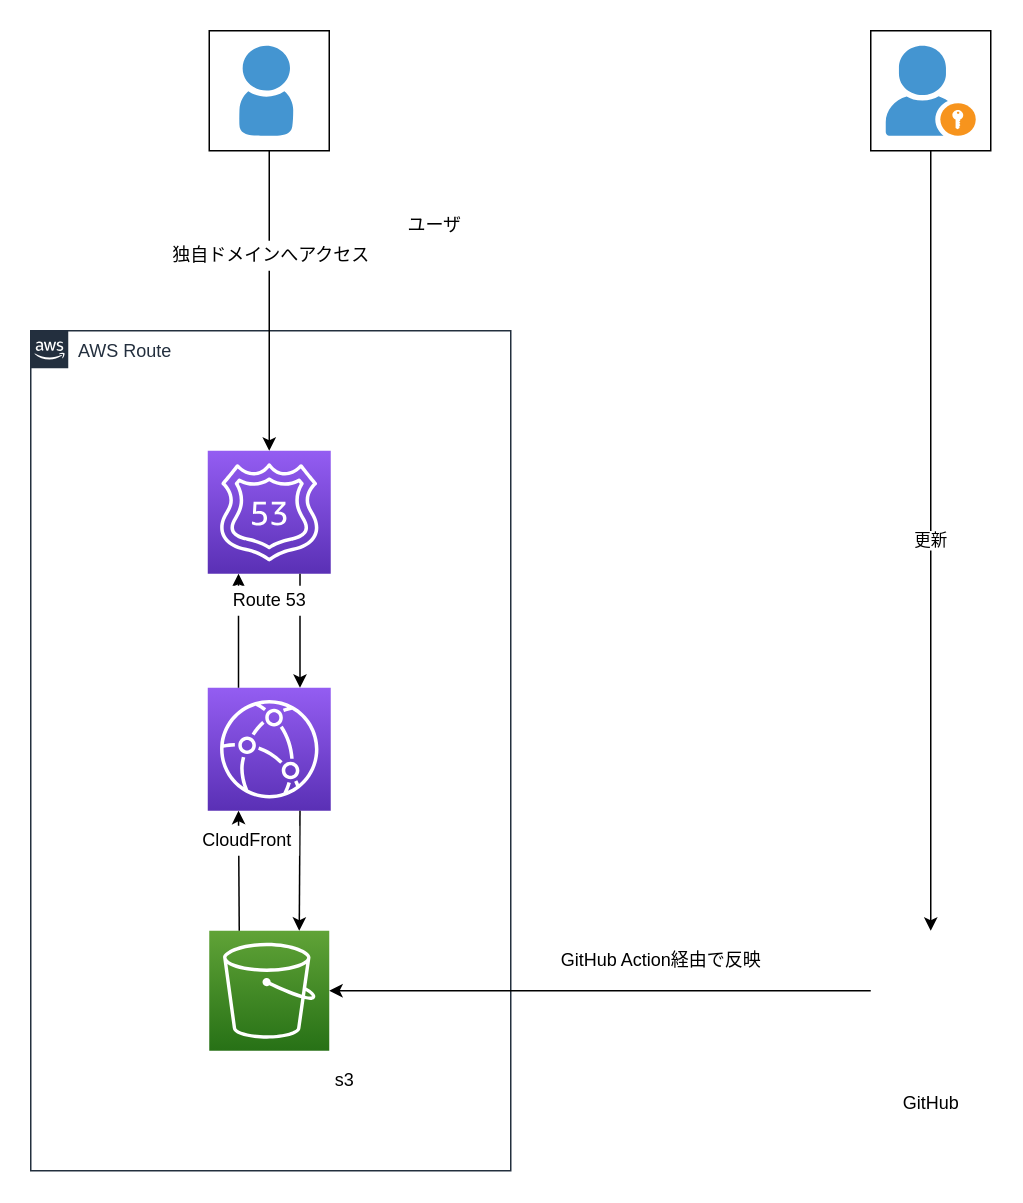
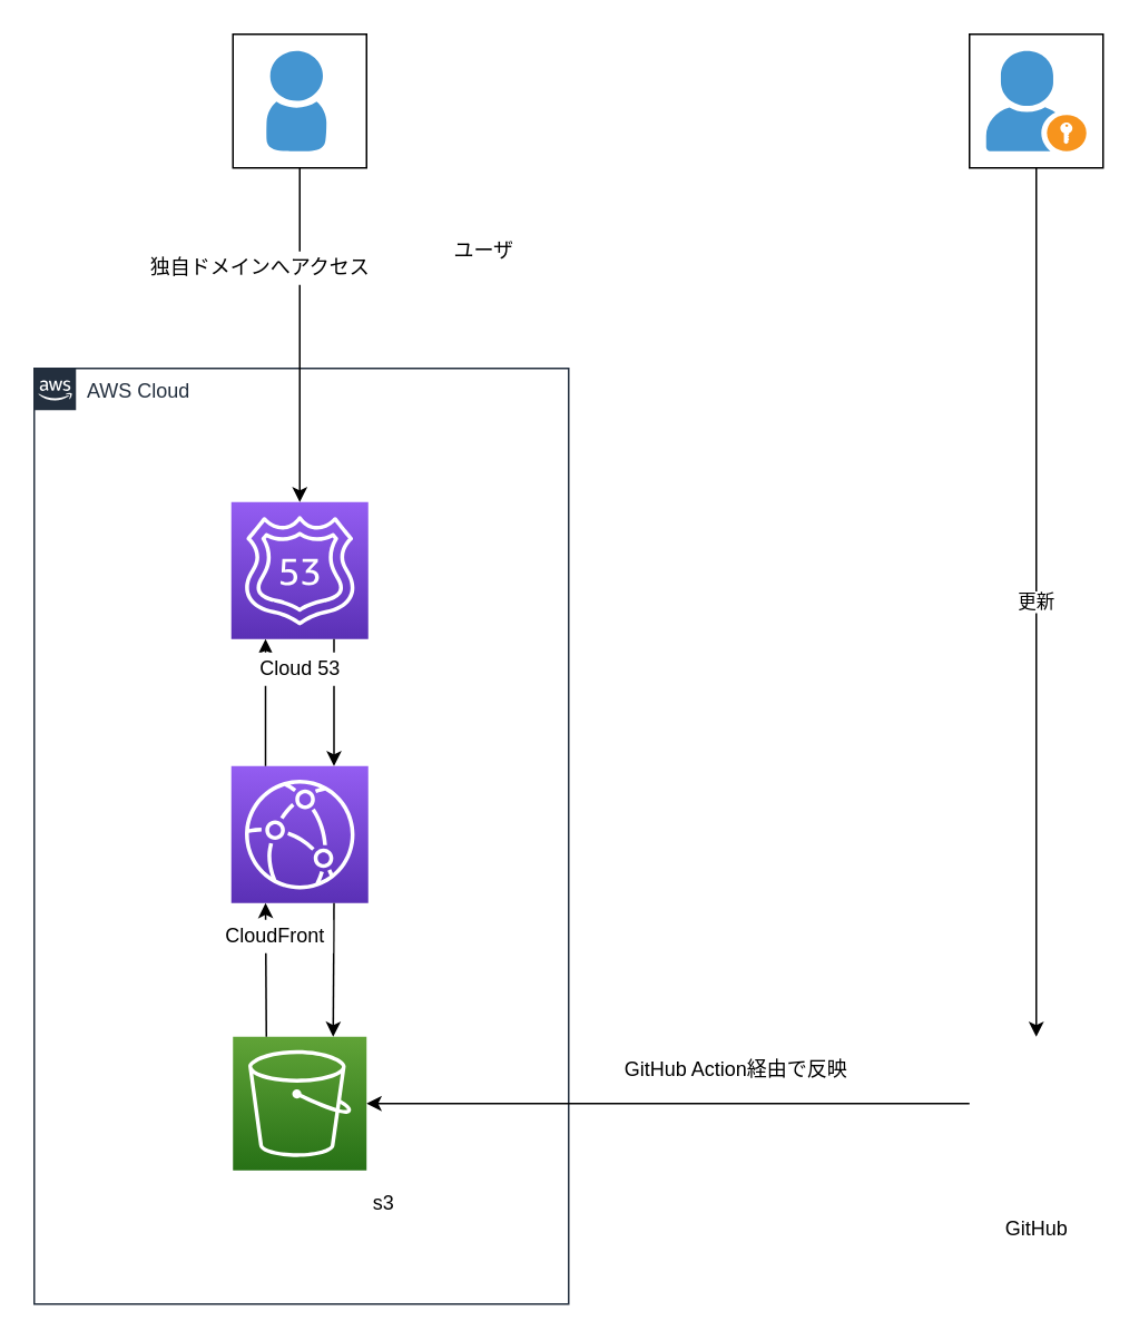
  <mxCell id="0" />
  <mxCell id="1" parent="0" />
- <mxCell id="2" value="AWS Route" style="points=[[0,0],[0.25,0],[0.5,0],[0.75,0],[1,0],[1,0.25],[1,0.5],[1,0.75],[1,1],[0.75,1],[0.5,1],[0.25,1],[0,1],[0,0.75],[0,0.5],[0,0.25]];outlineConnect=0;gradientColor=none;html=1;whiteSpace=wrap;fontSize=12;fontStyle=0;shape=mxgraph.aws4.group;grIcon=mxgraph.aws4.group_aws_cloud_alt;strokeColor=#232F3E;fillColor=none;verticalAlign=top;align=left;spacingLeft=30;fontColor=#232F3E;dashed=0;" vertex="1" parent="1"><mxGeometry x="20" y="220" width="320" height="560" as="geometry" /></mxCell>
+ <mxCell id="2" value="AWS Cloud" style="points=[[0,0],[0.25,0],[0.5,0],[0.75,0],[1,0],[1,0.25],[1,0.5],[1,0.75],[1,1],[0.75,1],[0.5,1],[0.25,1],[0,1],[0,0.75],[0,0.5],[0,0.25]];outlineConnect=0;gradientColor=none;html=1;whiteSpace=wrap;fontSize=12;fontStyle=0;shape=mxgraph.aws4.group;grIcon=mxgraph.aws4.group_aws_cloud_alt;strokeColor=#232F3E;fillColor=none;verticalAlign=top;align=left;spacingLeft=30;fontColor=#232F3E;dashed=0;" vertex="1" parent="1"><mxGeometry x="20" y="220" width="320" height="560" as="geometry" /></mxCell>
  <mxCell id="3" value="" style="whiteSpace=wrap;html=1;aspect=fixed;" vertex="1" parent="1"><mxGeometry x="580" y="20" width="80" height="80" as="geometry" /></mxCell>
  <mxCell id="4" value="" style="whiteSpace=wrap;html=1;aspect=fixed;" vertex="1" parent="1"><mxGeometry x="139" y="20" width="80" height="80" as="geometry" /></mxCell>
  <mxCell id="5" value="" style="points=[[0,0,0],[0.25,0,0],[0.5,0,0],[0.75,0,0],[1,0,0],[0,1,0],[0.25,1,0],[0.5,1,0],[0.75,1,0],[1,1,0],[0,0.25,0],[0,0.5,0],[0,0.75,0],[1,0.25,0],[1,0.5,0],[1,0.75,0]];outlineConnect=0;fontColor=#232F3E;gradientColor=#60A337;gradientDirection=north;fillColor=#277116;strokeColor=#ffffff;dashed=0;verticalLabelPosition=bottom;verticalAlign=top;align=center;html=1;fontSize=12;fontStyle=0;aspect=fixed;shape=mxgraph.aws4.resourceIcon;resIcon=mxgraph.aws4.s3;" vertex="1" parent="1"><mxGeometry x="139" y="620" width="80" height="80" as="geometry" /></mxCell>
  <mxCell id="6" value="" style="points=[[0,0,0],[0.25,0,0],[0.5,0,0],[0.75,0,0],[1,0,0],[0,1,0],[0.25,1,0],[0.5,1,0],[0.75,1,0],[1,1,0],[0,0.25,0],[0,0.5,0],[0,0.75,0],[1,0.25,0],[1,0.5,0],[1,0.75,0]];outlineConnect=0;fontColor=#232F3E;gradientColor=#945DF2;gradientDirection=north;fillColor=#5A30B5;strokeColor=#ffffff;dashed=0;verticalLabelPosition=bottom;verticalAlign=top;align=center;html=1;fontSize=12;fontStyle=0;aspect=fixed;shape=mxgraph.aws4.resourceIcon;resIcon=mxgraph.aws4.cloudfront;" vertex="1" parent="1"><mxGeometry x="138" y="458" width="82" height="82" as="geometry" /></mxCell>
  <mxCell id="7" value="" style="points=[[0,0,0],[0.25,0,0],[0.5,0,0],[0.75,0,0],[1,0,0],[0,1,0],[0.25,1,0],[0.5,1,0],[0.75,1,0],[1,1,0],[0,0.25,0],[0,0.5,0],[0,0.75,0],[1,0.25,0],[1,0.5,0],[1,0.75,0]];outlineConnect=0;fontColor=#232F3E;gradientColor=#945DF2;gradientDirection=north;fillColor=#5A30B5;strokeColor=#ffffff;dashed=0;verticalLabelPosition=bottom;verticalAlign=top;align=center;html=1;fontSize=12;fontStyle=0;aspect=fixed;shape=mxgraph.aws4.resourceIcon;resIcon=mxgraph.aws4.route_53;" vertex="1" parent="1"><mxGeometry x="138" y="300" width="82" height="82" as="geometry" /></mxCell>
  <mxCell id="8" value="" style="shape=image;html=1;verticalAlign=top;verticalLabelPosition=bottom;labelBackgroundColor=#ffffff;imageAspect=0;aspect=fixed;image=https://cdn3.iconfinder.com/data/icons/inficons/128/github.png" vertex="1" parent="1"><mxGeometry x="580" y="620" width="80" height="80" as="geometry" /></mxCell>
  <mxCell id="9" value="" style="shadow=0;dashed=0;html=1;strokeColor=none;fillColor=#4495D1;labelPosition=center;verticalLabelPosition=bottom;verticalAlign=top;align=center;outlineConnect=0;shape=mxgraph.veeam.portal_admin;" vertex="1" parent="1"><mxGeometry x="590" y="30" width="60" height="60" as="geometry" /></mxCell>
  <mxCell id="10" value="" style="shadow=0;dashed=0;html=1;strokeColor=none;fillColor=#4495D1;labelPosition=center;verticalLabelPosition=bottom;verticalAlign=top;align=center;outlineConnect=0;shape=mxgraph.veeam.2d.user;" vertex="1" parent="1"><mxGeometry x="159" y="30" width="36" height="60" as="geometry" /></mxCell>
  <mxCell id="11" value="" style="endArrow=classic;html=1;exitX=0;exitY=0.5;exitDx=0;exitDy=0;" edge="1" parent="1" source="8" target="5"><mxGeometry width="50" height="50" relative="1" as="geometry"><mxPoint x="330" y="610" as="sourcePoint" /><mxPoint x="380" y="660" as="targetPoint" /></mxGeometry></mxCell>
  <mxCell id="12" value="" style="endArrow=classic;html=1;exitX=0.25;exitY=0;exitDx=0;exitDy=0;entryX=0.25;entryY=1;entryDx=0;entryDy=0;exitPerimeter=0;entryPerimeter=0;" edge="1" parent="1" source="5" target="6"><mxGeometry width="50" height="50" relative="1" as="geometry"><mxPoint x="429" y="670" as="sourcePoint" /><mxPoint x="159" y="560" as="targetPoint" /></mxGeometry></mxCell>
  <mxCell id="13" value="" style="endArrow=classic;html=1;exitX=0.75;exitY=1;exitDx=0;exitDy=0;entryX=0.75;entryY=0;entryDx=0;entryDy=0;entryPerimeter=0;exitPerimeter=0;" edge="1" parent="1" source="6" target="5"><mxGeometry width="50" height="50" relative="1" as="geometry"><mxPoint x="199" y="560" as="sourcePoint" /><mxPoint x="168.5" y="548" as="targetPoint" /></mxGeometry></mxCell>
  <mxCell id="14" value="" style="endArrow=classic;html=1;exitX=0.5;exitY=1;exitDx=0;exitDy=0;entryX=0.5;entryY=0;entryDx=0;entryDy=0;entryPerimeter=0;" edge="1" parent="1" source="4" target="7"><mxGeometry width="50" height="50" relative="1" as="geometry"><mxPoint x="139" y="140" as="sourcePoint" /><mxPoint x="179" y="180" as="targetPoint" /></mxGeometry></mxCell>
  <mxCell id="15" value="更新" style="endArrow=classic;html=1;exitX=0.5;exitY=1;exitDx=0;exitDy=0;" edge="1" parent="1" source="3" target="8"><mxGeometry width="50" height="50" relative="1" as="geometry"><mxPoint x="348" y="110" as="sourcePoint" /><mxPoint x="349" y="270" as="targetPoint" /></mxGeometry></mxCell>
  <mxCell id="16" value="" style="endArrow=classic;html=1;exitX=0.75;exitY=1;exitDx=0;exitDy=0;entryX=0.75;entryY=0;entryDx=0;entryDy=0;entryPerimeter=0;exitPerimeter=0;" edge="1" parent="1" source="7" target="6"><mxGeometry width="50" height="50" relative="1" as="geometry"><mxPoint x="198.5" y="402" as="sourcePoint" /><mxPoint x="209" y="630" as="targetPoint" /></mxGeometry></mxCell>
  <mxCell id="17" value="" style="endArrow=classic;html=1;exitX=0.25;exitY=0;exitDx=0;exitDy=0;entryX=0.25;entryY=1;entryDx=0;entryDy=0;exitPerimeter=0;entryPerimeter=0;" edge="1" parent="1" source="6" target="7"><mxGeometry width="50" height="50" relative="1" as="geometry"><mxPoint x="169" y="630" as="sourcePoint" /><mxPoint x="157.5" y="402" as="targetPoint" /></mxGeometry></mxCell>
  <mxCell id="18" value="ユーザ" style="text;html=1;align=center;verticalAlign=middle;resizable=0;points=[];autosize=1;fillColor=#ffffff;" vertex="1" parent="1"><mxGeometry x="264" y="140" width="50" height="20" as="geometry" /></mxCell>
- <mxCell id="19" value="Route 53" style="text;html=1;align=center;verticalAlign=middle;resizable=0;points=[];autosize=1;fillColor=#ffffff;" vertex="1" parent="1"><mxGeometry x="149" y="390" width="60" height="20" as="geometry" /></mxCell>
+ <mxCell id="19" value="Cloud 53" style="text;html=1;align=center;verticalAlign=middle;resizable=0;points=[];autosize=1;fillColor=#ffffff;" vertex="1" parent="1"><mxGeometry x="149" y="390" width="60" height="20" as="geometry" /></mxCell>
  <mxCell id="20" value="CloudFront" style="text;html=1;align=center;verticalAlign=middle;resizable=0;points=[];autosize=1;fillColor=#ffffff;" vertex="1" parent="1"><mxGeometry x="129" y="550" width="70" height="20" as="geometry" /></mxCell>
  <mxCell id="21" value="s3" style="text;html=1;align=center;verticalAlign=middle;resizable=0;points=[];autosize=1;fillColor=#ffffff;" vertex="1" parent="1"><mxGeometry x="214" y="710" width="30" height="20" as="geometry" /></mxCell>
  <mxCell id="22" value="GitHub" style="text;html=1;align=center;verticalAlign=middle;resizable=0;points=[];autosize=1;fillColor=#ffffff;" vertex="1" parent="1"><mxGeometry x="595" y="725" width="50" height="20" as="geometry" /></mxCell>
  <mxCell id="23" value="GitHub Action経由で反映" style="text;html=1;align=center;verticalAlign=middle;resizable=0;points=[];autosize=1;fillColor=#ffffff;" vertex="1" parent="1"><mxGeometry x="365" y="630" width="150" height="20" as="geometry" /></mxCell>
- <mxCell id="24" value="独自ドメインへアクセス" style="text;html=1;align=center;verticalAlign=middle;resizable=0;points=[];autosize=1;fillColor=#ffffff;" vertex="1" parent="1"><mxGeometry x="105" y="160" width="150" height="20" as="geometry" /></mxCell>
+ <mxCell id="24" value="独自ドメインへアクセス" style="text;html=1;align=center;verticalAlign=middle;resizable=0;points=[];autosize=1;fillColor=#ffffff;" vertex="1" parent="1"><mxGeometry x="80" y="150" width="150" height="20" as="geometry" /></mxCell>
